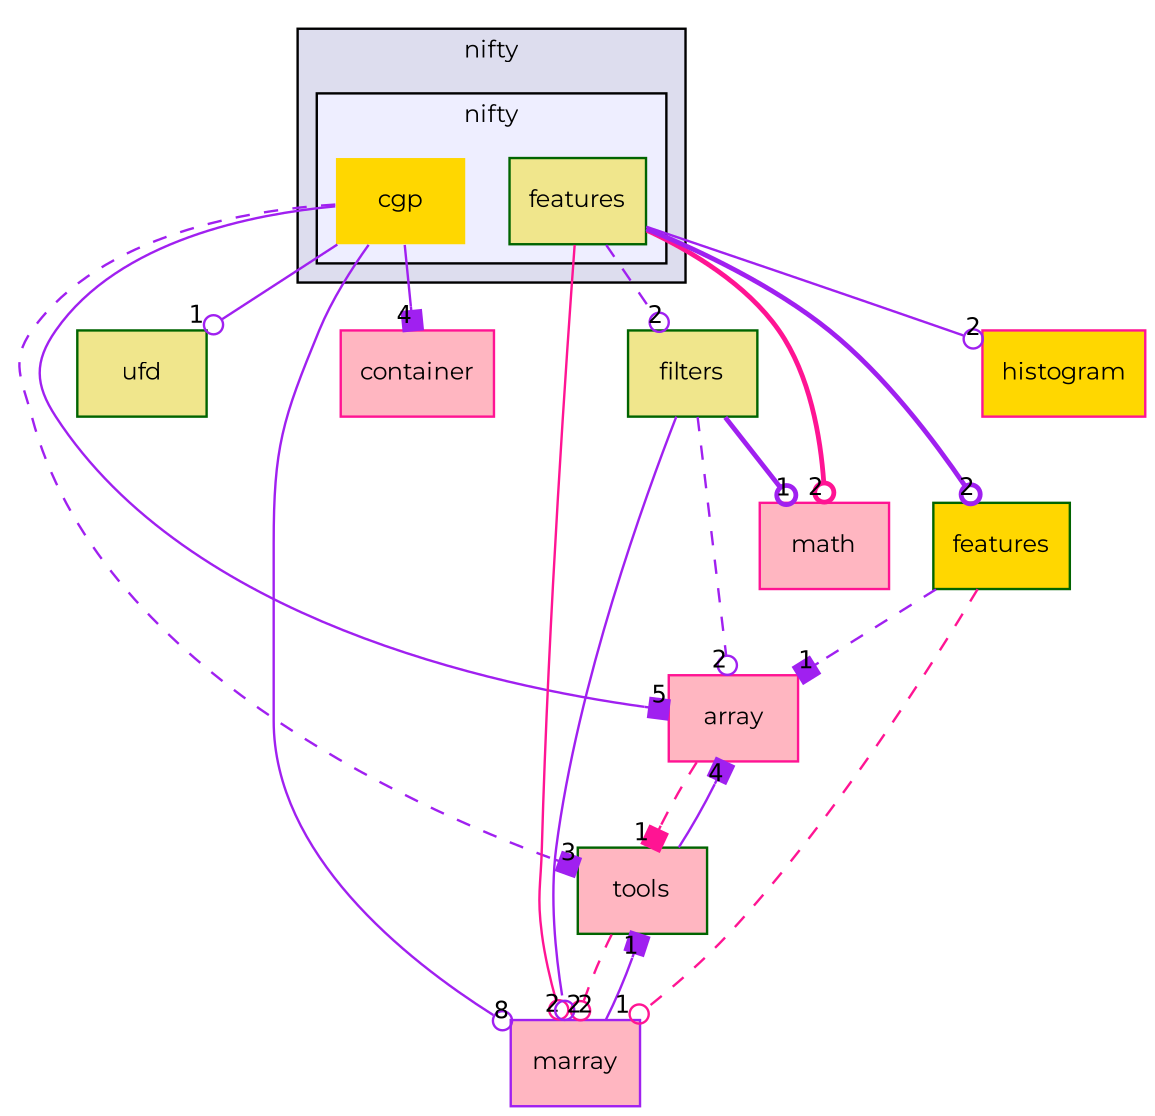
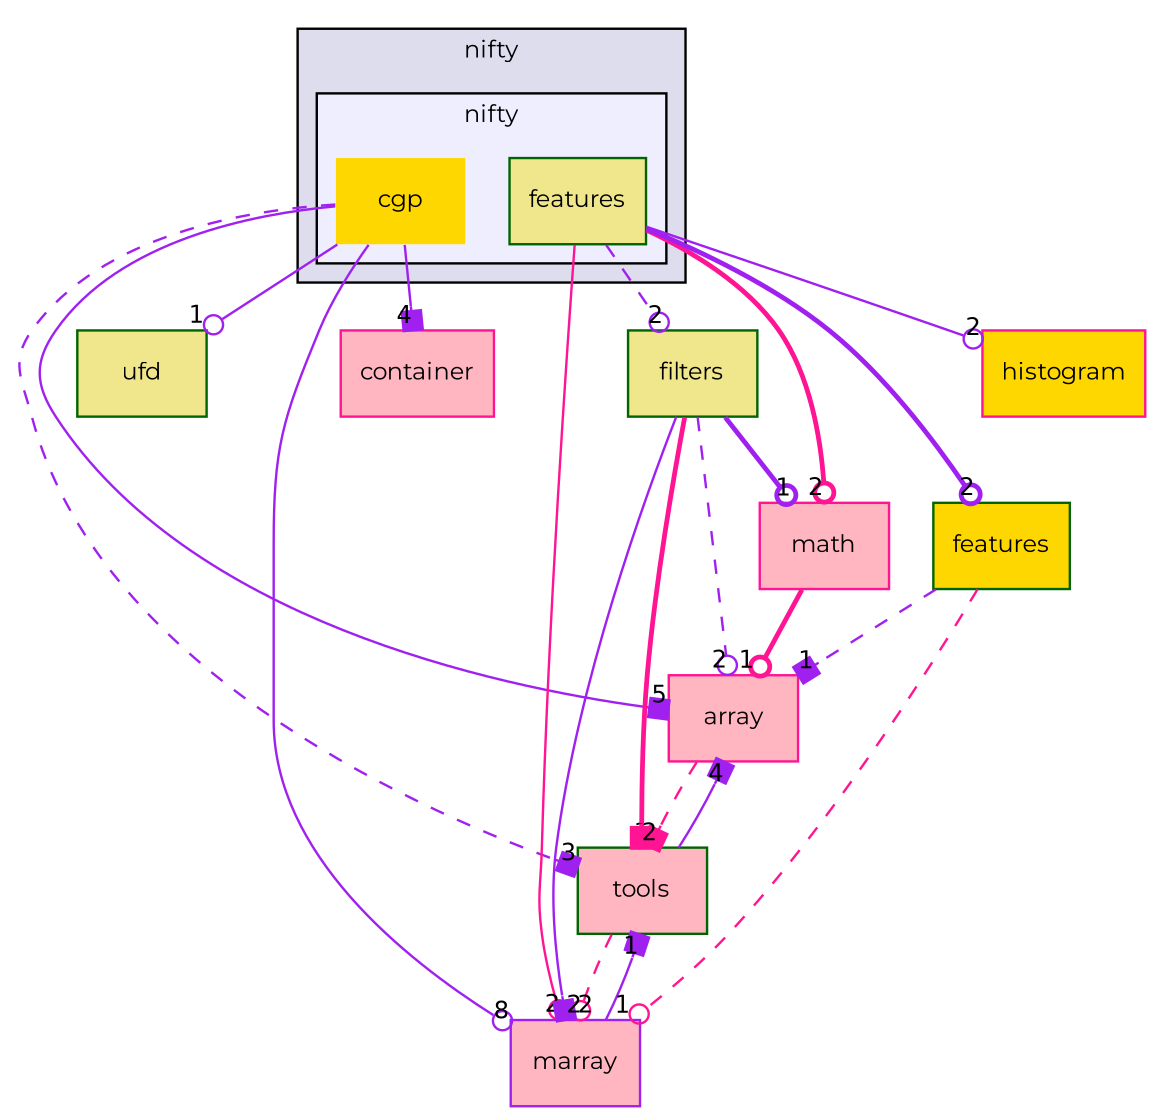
  digraph {
    compound=true
    fontname=Montserrat
    node [fontname=Montserrat fontsize=10 shape=box style=filled fillcolor=lightpink color=darkgreen]
    edge [headlabel=2 labeldistance=1.5 labelfontname=Helvetica labelfontsize=10 color=purple style=solid arrowhead=odot fontname=Montserrat]
    n1 [label=cgp shape=plaintext fillcolor=gold color=purple]
    n2 [fillcolor=khaki label=features]
    n3 [label=ufd fillcolor=khaki]
    n4 [label=array color=deeppink]
    n5 [label=container color=deeppink]
    n6 [label=marray color=purple]
    n7 [label=tools]
    n8 [label=filters fillcolor=khaki]
    n9 [label=math color=deeppink]
    n10 [label=features fillcolor=gold]
    n11 [label=histogram fillcolor=gold color=deeppink]
    subgraph cluster_1 {
      bgcolor="#ddddee"
      fontsize=10
      label=nifty
      pencolor=black
      subgraph cluster_2 {
        bgcolor="#eeeeff"
        fontsize=10
        pencolor=black
        n1
        n2
      }
    }
    n1 -> n3 [headlabel=1]
    n1 -> n4 [headlabel=5 arrowhead=box]
    n1 -> n5 [headlabel=4 arrowhead=box]
    n1 -> n6 [headlabel=8]
    n1 -> n7 [headlabel=3 style=dashed arrowhead=box]
    n2 -> n6 [color=deeppink]
    n2 -> n8 [style=dashed]
    n2 -> n9 [color=deeppink style=bold]
    n2 -> n10 [style=bold]
    n2 -> n11
    n4 -> n7 [headlabel=1 color=deeppink style=dashed arrowhead=box]
    n6 -> n7 [headlabel=1 arrowhead=box]
    n7 -> n4 [headlabel=4 arrowhead=box]
    n7 -> n6 [color=deeppink style=dashed]
    n8 -> n4 [style=dashed]
-   n8 -> n6
+   n8 -> n6 [arrowhead=box]
+   n8 -> n7 [color=deeppink style=bold arrowhead=box]
    n8 -> n9 [headlabel=1 style=bold]
+   n9 -> n4 [headlabel=1 color=deeppink style=bold]
    n10 -> n4 [headlabel=1 style=dashed arrowhead=box]
    n10 -> n6 [headlabel=1 color=deeppink style=dashed]
  }
